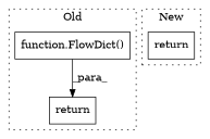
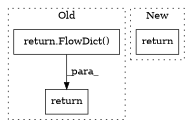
  digraph {
    node [a=93 l=7 shape=box]
-   n1 [a=75 l="9,1" label="function.FlowDict()" s="878,890"]
+   n1 [a=75 l="9,1" label="return.FlowDict()" s="878,890"]
    n2 [label=return s=871]
    n3 [label=return s=900]
    subgraph cluster_1 {
      label=Old
      style=dotted
      n1
      n2
    }
    subgraph cluster_2 {
      label=New
      style=dotted
      n3
    }
    n1 -> n2 [label=_para_]
  }
